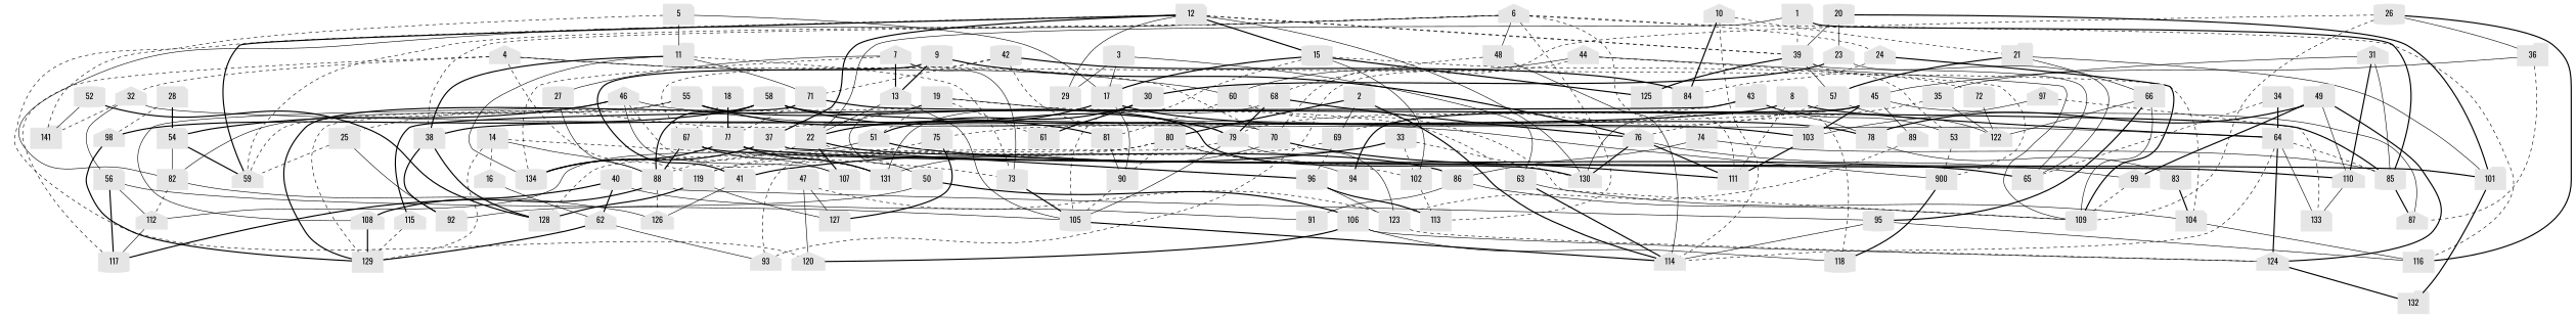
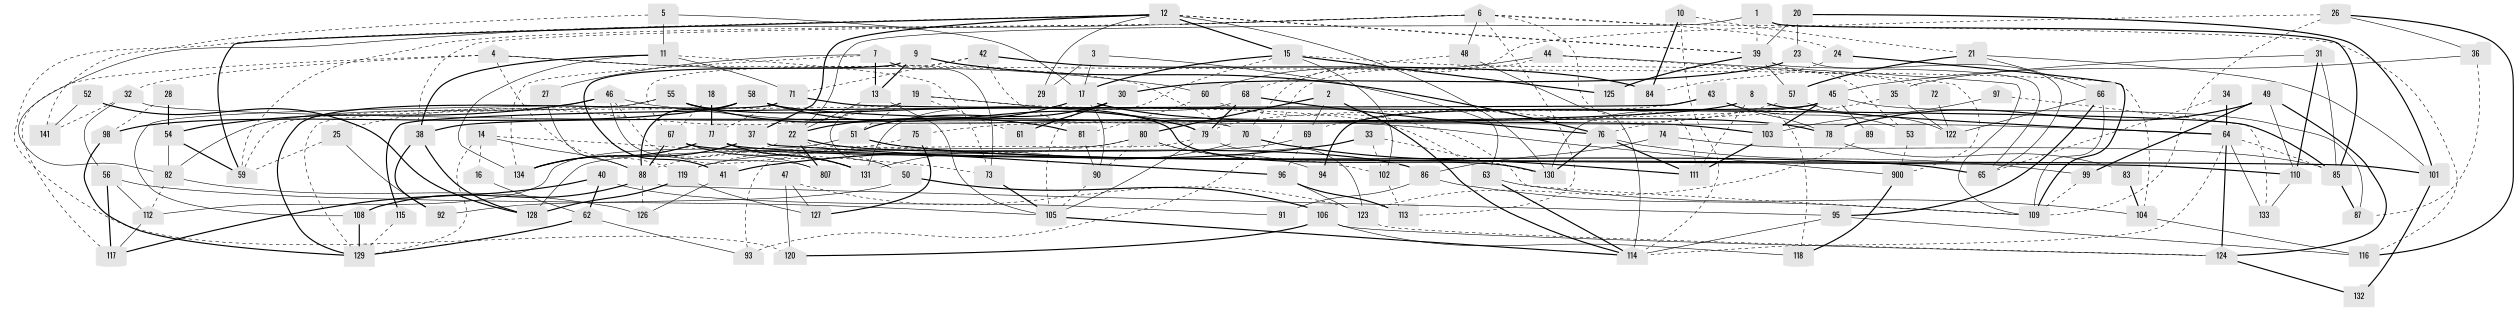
  graph {
    fontname=Oswald
    node [color=gray90 fontname=Oswald shape=note style=filled]
    edge [fontname=Oswald style=solid]
    22 [shape=folder]
    1
    39
    85 [shape=cylinder]
    134 [shape=cylinder]
    50 [shape=cylinder]
    86 [shape=cylinder]
-   107
+   107 [label=807]
    125 [shape=folder]
    57
    65
    53 [shape=folder]
    69 [shape=folder]
    2
    80 [shape=folder]
    114 [shape=house]
    119
    96 [shape=cylinder]
    102 [shape=folder]
    90 [shape=folder]
    128
    94 [shape=folder]
    3 [shape=cylinder]
    17 [shape=folder]
    29
    63
    78 [shape=folder]
    104
    4 [shape=house]
    32 [shape=house]
    60 [shape=folder]
    70
    117 [shape=cylinder]
    n34 [label=141 shape=folder]
    64
    56
    109 [shape=cylinder]
    81 [shape=cylinder]
    111 [shape=folder]
    131 [shape=folder]
    127
    5
    11 [shape=folder]
    38
    73 [shape=cylinder]
    71
    6 [shape=house]
    24 [shape=house]
    48
    59 [shape=house]
    82
    113 [shape=folder]
    116 [shape=folder]
    84
    92
    68 [shape=folder]
    126 [shape=house]
    112 [shape=house]
    7 [shape=house]
    13 [shape=house]
    27 [shape=cylinder]
    105 [shape=cylinder]
    88
    8
    124 [shape=house]
    133
    9 [shape=cylinder]
    41
    76 [shape=house]
    130 [shape=house]
    99 [shape=house]
    10 [shape=house]
    21 [shape=folder]
    101 [shape=folder]
    66 [shape=folder]
    34
    129 [shape=folder]
    77 [shape=folder]
    12
    15 [shape=cylinder]
    37 [shape=cylinder]
    120 [shape=house]
    72
    14
    16 [shape=house]
    62 [shape=house]
    108 [shape=house]
    95 [shape=cylinder]
    122 [shape=house]
    93 [shape=house]
    83 [shape=cylinder]
    18
    67
    110 [shape=house]
    19
    25 [shape=folder]
    51 [shape=house]
    61
    106 [shape=folder]
    20 [shape=cylinder]
    23 [shape=house]
    30 [shape=cylinder]
    132 [shape=folder]
    91 [shape=cylinder]
    26 [shape=cylinder]
    36 [shape=folder]
    45
    87 [shape=house]
    28
    54
    98 [shape=house]
    31 [shape=house]
    35
    33 [shape=cylinder]
    75
    89 [shape=house]
    103 [shape=folder]
    123
    n119 [label=900]
    40 [shape=cylinder]
    42 [shape=cylinder]
    79 [shape=house]
    43 [shape=folder]
    115 [shape=house]
    118 [shape=cylinder]
    44 [shape=house]
    46 [shape=house]
    47
    49 [shape=folder]
    52 [shape=cylinder]
    55
    58 [shape=cylinder]
    74
    97 [shape=house]
    22 -- 134 [style=dashed]
    22 -- 50 [style=dashed]
    22 -- 86 [style=bold]
    22 -- 107 [style=bold]
    1 -- 22
    1 -- 39 [style=dashed]
    1 -- 85 [style=bold]
    39 -- 125 [style=bold]
    39 -- 57
    39 -- 65
    39 -- 53 [style=dashed]
    85 -- 87 [style=bold]
    50 -- 92
    50 -- 106 [style=bold]
    86 -- 109
    86 -- 91
    57 -- 69 [style=dashed]
    57 -- 122
    53 -- n119 [style=dashed]
-   69 -- 119 [style=dashed]
+   69 -- 119
    69 -- 96 [style=dashed]
    2 -- 69
    2 -- 80 [style=bold]
    2 -- 114 [style=bold]
    80 -- 119 [style=dashed]
    80 -- 102 [style=dashed]
    80 -- 90 [style=dashed]
-   80 -- 128 [style=dashed]
+   80 -- 128
    80 -- 94
    119 -- 128 [style=bold]
    119 -- 127
    96 -- 113 [style=bold]
    96 -- 123
    102 -- 113 [style=dashed]
    90 -- 105 [style=dashed]
    3 -- 17
    3 -- 29
    3 -- 63
    17 -- 22 [style=bold]
    17 -- 90
    17 -- 78 [style=bold]
    63 -- 114 [style=bold]
    63 -- 104
    78 -- 83
    104 -- 116
    4 -- 119 [style=dashed]
    4 -- 32 [style=dashed]
    4 -- 60
    4 -- 70 [style=dashed]
    4 -- 117 [style=dashed]
    32 -- n34 [style=dashed]
    32 -- 64
    32 -- 56
    60 -- 109 [style=dashed]
    60 -- 81 [style=dashed]
    70 -- 111 [style=bold]
    70 -- 131
    64 -- 85 [style=dashed]
    64 -- 114 [style=dashed]
    64 -- 124 [style=bold]
    64 -- 133
    56 -- 117 [style=bold]
    56 -- 112
    56 -- 105
    81 -- 90
    5 -- 17
    5 -- n34 [style=dashed]
    5 -- 11
    11 -- 134
    11 -- 38 [style=bold]
    11 -- 73 [style=dashed]
    11 -- 71
    38 -- 128 [style=bold]
    38 -- 92 [style=bold]
    73 -- 105 [style=bold]
    71 -- 85 [style=bold]
    71 -- 129 [style=bold]
    71 -- 77 [style=dashed]
    6 -- 111 [style=dashed]
    6 -- 38 [style=dashed]
    6 -- 24 [style=dashed]
    6 -- 48
    6 -- 59 [style=dashed]
    6 -- 82
    6 -- 113 [style=dashed]
    6 -- 116 [style=dashed]
    24 -- 109 [style=bold]
    24 -- 84 [style=dashed]
    48 -- 114
    48 -- 68 [style=dashed]
    82 -- 126
    82 -- 112 [style=dashed]
    68 -- 131
    68 -- 76 [style=bold]
    68 -- 79 [style=bold]
    112 -- 117
    7 -- 134 [style=dashed]
    7 -- 104 [style=dashed]
    7 -- 73
    7 -- 13 [style=bold]
    7 -- 27
    13 -- 22
    13 -- 105
    27 -- 88
    105 -- 114 [style=bold]
    88 -- 126 [style=dashed]
    88 -- 108 [style=bold]
    88 -- 95
    8 -- 64 [style=bold]
    8 -- 111 [style=dashed]
    8 -- 38 [style=bold]
    124 -- 132 [style=bold]
    9 -- 13 [style=bold]
    9 -- 41 [style=bold]
    9 -- 76 [style=bold]
    41 -- 126
    76 -- 111 [style=bold]
    76 -- 130 [style=bold]
    76 -- 99
    99 -- 109 [style=dashed]
    10 -- 114 [style=dashed]
    10 -- 84 [style=bold]
    10 -- 21 [style=dashed]
    21 -- 57 [style=bold]
    21 -- 101
    21 -- 66
    101 -- 132 [style=bold]
    66 -- 109
    66 -- 95 [style=bold]
    66 -- 122
    34 -- 65 [style=dashed]
    34 -- 64 [style=bold]
    77 -- 134 [style=bold]
    77 -- 131 [style=bold]
    77 -- 110 [style=bold]
    12 -- 39 [style=dashed]
    12 -- 39 [style=dashed]
    12 -- 29
    12 -- 59 [style=bold]
    12 -- 130
    12 -- 15 [style=bold]
    12 -- 37 [style=bold]
    12 -- 120 [style=dashed]
    15 -- 125 [style=bold]
    15 -- 102
    15 -- 17 [style=bold]
    15 -- 105 [style=dashed]
    15 -- 72 [style=dashed]
    37 -- 134 [style=bold]
    37 -- 96 [style=bold]
    72 -- 122
    14 -- 73 [style=dashed]
    14 -- 88
    14 -- 129 [style=dashed]
    14 -- 16 [style=dashed]
    16 -- 62
    62 -- 129 [style=bold]
    62 -- 93
    108 -- 129 [style=bold]
    95 -- 114
    95 -- 116
    83 -- 104 [style=bold]
    18 -- 77 [style=bold]
    18 -- 67 [style=dashed]
    67 -- 107
    67 -- 131
    67 -- 88 [style=bold]
    67 -- 101 [style=bold]
    110 -- 133
    19 -- 50
    19 -- 63 [style=dashed]
    19 -- 70
    19 -- 129 [style=dashed]
    19 -- 25 [style=dashed]
    19 -- 51 [style=dashed]
    19 -- 61 [style=dashed]
    25 -- 59 [style=dashed]
    25 -- 92
    51 -- 65 [style=bold]
    51 -- 112
    106 -- 124
    106 -- 120 [style=bold]
    106 -- 118
    20 -- 39
    20 -- 101 [style=bold]
    20 -- 23
    23 -- 65
    23 -- 30 [style=bold]
    30 -- 51 [style=bold]
    30 -- 61 [style=bold]
    26 -- 70 [style=dashed]
    26 -- 109 [style=dashed]
    26 -- 116 [style=bold]
    26 -- 36
    36 -- 45
    36 -- 87 [style=dashed]
    45 -- 94 [style=bold]
    45 -- 130
    45 -- 87
    45 -- 75 [style=dashed]
    45 -- 89
    45 -- 103 [style=bold]
    28 -- 54 [style=bold]
    28 -- 98 [style=dashed]
    54 -- 59 [style=bold]
    54 -- 82
    98 -- 129 [style=bold]
    31 -- 85
    31 -- 110 [style=bold]
    31 -- 35
    35 -- 76 [style=dashed]
    35 -- 122
    33 -- 102 [style=dashed]
    33 -- 41 [style=bold]
    33 -- 130 [style=dashed]
    75 -- 127 [style=bold]
    75 -- 88 [style=dashed]
    89 -- 123 [style=dashed]
    103 -- 111 [style=bold]
    123 -- 124 [style=dashed]
    n119 -- 118 [style=bold]
    40 -- 117 [style=bold]
    40 -- 62 [style=bold]
    40 -- 91
    42 -- 71 [style=dashed]
    42 -- 84 [style=bold]
    42 -- 67 [style=dashed]
    42 -- 79 [style=dashed]
    79 -- 105
    79 -- 93 [style=dashed]
    79 -- 123
    43 -- 53
    43 -- 78
    43 -- 79 [style=dashed]
    43 -- 115 [style=bold]
    43 -- 118 [style=dashed]
    115 -- 129 [style=dashed]
    44 -- 60
    44 -- 109
    44 -- 93 [style=dashed]
    44 -- n119 [style=dashed]
    46 -- 107
    46 -- 131 [style=dashed]
    46 -- 108
    46 -- 54 [style=bold]
    46 -- n119
    47 -- 127
    47 -- 120
    47 -- 123 [style=dashed]
    49 -- 78 [style=bold]
    49 -- 124 [style=bold]
    49 -- 99 [style=bold]
    49 -- 110
    52 -- 128 [style=bold]
    52 -- n34
    55 -- 81 [style=bold]
    55 -- 59 [style=dashed]
    55 -- 82
    55 -- 130 [style=bold]
    58 -- 88 [style=bold]
    58 -- 98 [style=bold]
    58 -- 103 [style=bold]
    58 -- 79 [style=bold]
    74 -- 85
    74 -- 86
    97 -- 133 [style=dashed]
    97 -- 103
  }
